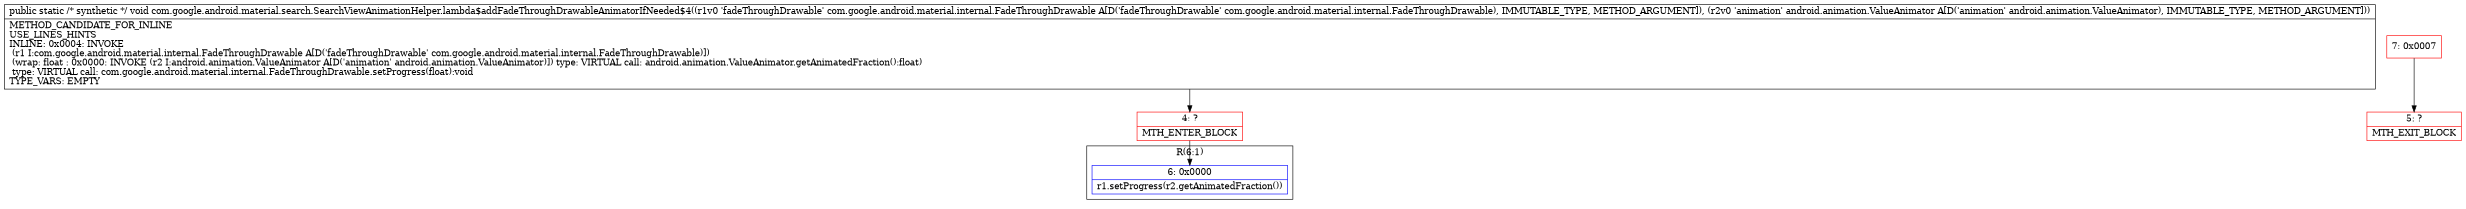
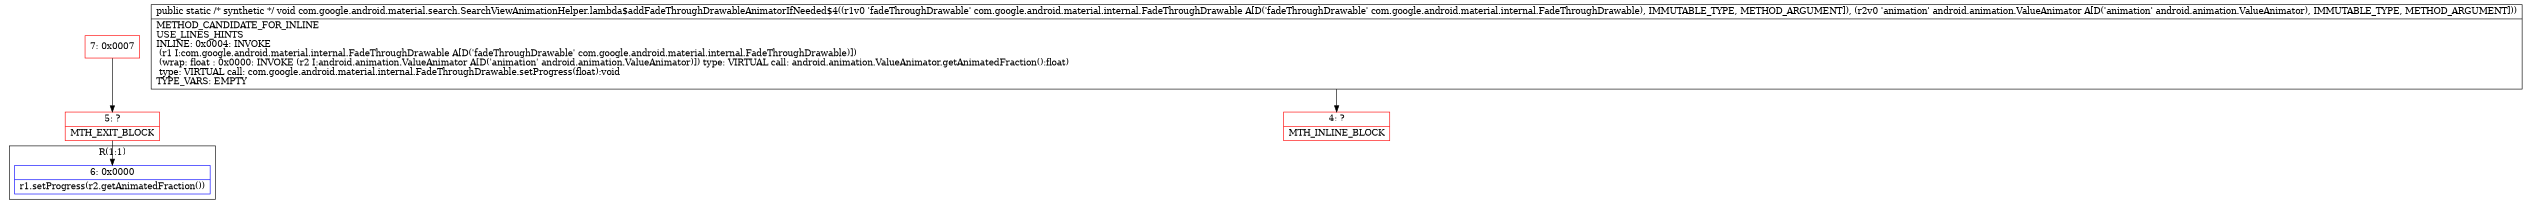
  digraph {
    node [color=red shape=record]
    n1 [color=blue label="{6\:\ 0x0000|r1.setProgress(r2.getAnimatedFraction())\l}"]
    n2 [label="{7\:\ 0x0007}"]
    n3 [label="{5\:\ ?|MTH_EXIT_BLOCK\l}"]
-   n4 [label="{4\:\ ?|MTH_ENTER_BLOCK\l}"]
+   n4 [label="{4\:\ ?|MTH_INLINE_BLOCK\l}"]
    n5 [label="{public static \/* synthetic *\/ void com.google.android.material.search.SearchViewAnimationHelper.lambda$addFadeThroughDrawableAnimatorIfNeeded$4((r1v0 'fadeThroughDrawable' com.google.android.material.internal.FadeThroughDrawable A[D('fadeThroughDrawable' com.google.android.material.internal.FadeThroughDrawable), IMMUTABLE_TYPE, METHOD_ARGUMENT]), (r2v0 'animation' android.animation.ValueAnimator A[D('animation' android.animation.ValueAnimator), IMMUTABLE_TYPE, METHOD_ARGUMENT]))  | METHOD_CANDIDATE_FOR_INLINE\lUSE_LINES_HINTS\lINLINE: 0x0004: INVOKE  \l  (r1 I:com.google.android.material.internal.FadeThroughDrawable A[D('fadeThroughDrawable' com.google.android.material.internal.FadeThroughDrawable)])\l  (wrap: float : 0x0000: INVOKE  (r2 I:android.animation.ValueAnimator A[D('animation' android.animation.ValueAnimator)]) type: VIRTUAL call: android.animation.ValueAnimator.getAnimatedFraction():float)\l type: VIRTUAL call: com.google.android.material.internal.FadeThroughDrawable.setProgress(float):void\lTYPE_VARS: EMPTY\l}" color=""]
    subgraph cluster_1 {
-     label="R(6:1)"
+     label="R(1:1)"
      n1
    }
    n2 -> n3
-   n4 -> n1
+   n3 -> n1
    n5 -> n4
  }
